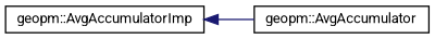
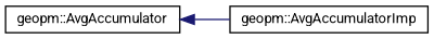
  digraph {
    rankdir=LR
    fontname=Roboto
    node [color=black fillcolor=white fontname=Roboto fontsize=10 shape=record style=filled]
    n1 [height=0.2 label="geopm::AvgAccumulator" width=0.4]
    n2 [height=0.2 label="geopm::AvgAccumulatorImp" width=0.4]
-   n2 -> n1 [color=midnightblue dir=back fontname=Roboto fontsize=10 labelfontname=Helvetica labelfontsize=10 style=solid]
+   n1 -> n2 [color=midnightblue dir=back fontname=Roboto fontsize=10 labelfontname=Helvetica labelfontsize=10 style=solid]
  }
